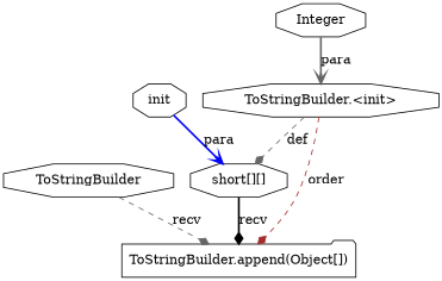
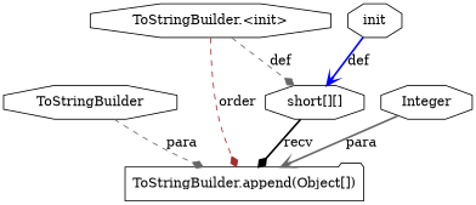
  digraph {
    node [shape=octagon]
    edge [arrowhead=diamond color=gray40 style=dashed]
    n1 [label="ToStringBuilder.append(Object[])" shape=folder]
    n2 [label=ToStringBuilder]
    n3 [label="ToStringBuilder.<init>"]
    n4 [label="short[][]"]
    n5 [label=Integer]
    n6 [label=init]
-   n2 -> n1 [label=recv]
+   n2 -> n1 [label=para]
    n3 -> n1 [color=brown label=order]
    n3 -> n4 [label=def]
    n4 -> n1 [color=black label=recv style=bold]
-   n5 -> n3 [arrowhead=vee label=para style=bold]
-   n6 -> n4 [arrowhead=vee color=blue label=para style=bold]
+   n5 -> n1 [arrowhead=vee label=para style=bold]
+   n6 -> n4 [arrowhead=vee color=blue label=def style=bold]
  }
